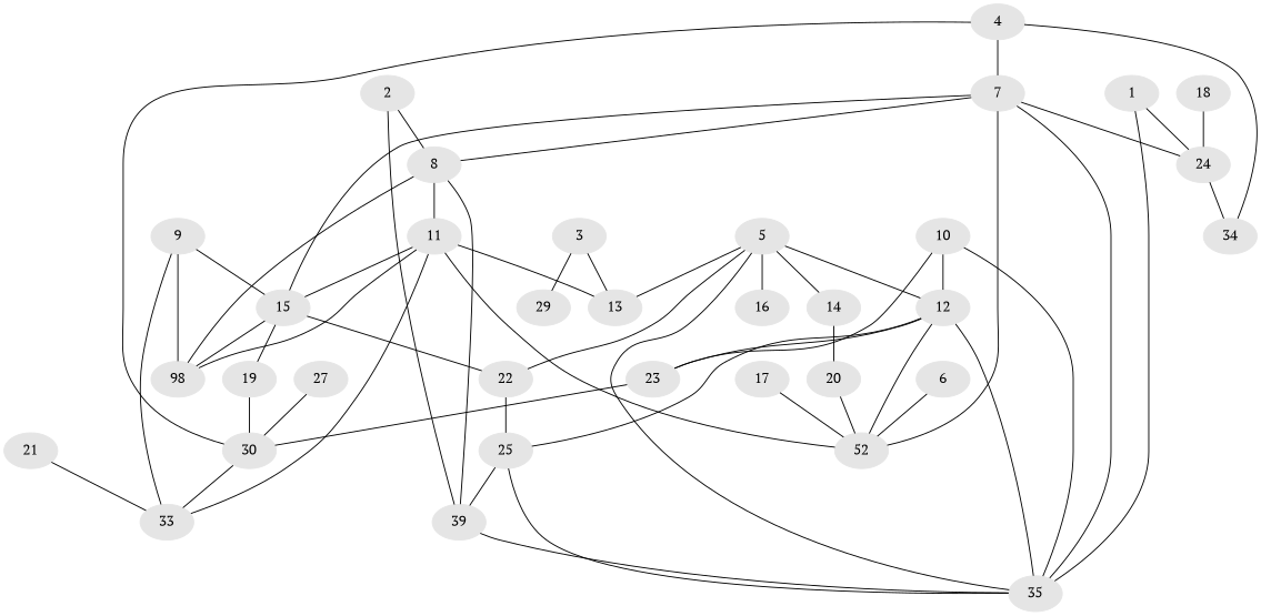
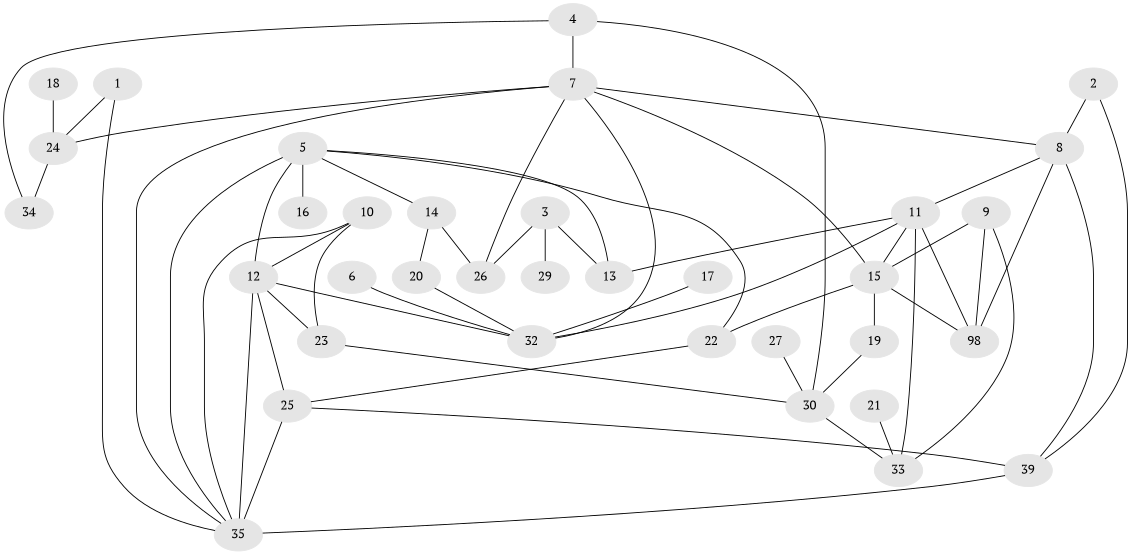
  graph {
    fontname="PT Serif"
    node [color=gray90 fontname="PT Serif" style=filled]
    edge [fontname="PT Serif" weight=1.0]
    1
    24
    35
    34
    2
    8
    n7 [label=39]
    11
    n9 [label=98]
    3
    13
+   26
    29
    4
    7
    30
-   32 [label=52]
+   32
    15
    33
    5
    12
    14
    16
    22
    23
    25
    20
    6
    19
    9
    10
    17
    18
    21
    27
    1 -- 24
    1 -- 35
    24 -- 34
    2 -- 8
    2 -- n7
    8 -- n7
    8 -- 11
    8 -- n9
    n7 -- 35
    11 -- n9
    11 -- 13
    11 -- 32
    11 -- 15
    11 -- 33
    3 -- 13
+   3 -- 26
    3 -- 29
    4 -- 34
    4 -- 7
    4 -- 30
    7 -- 24
    7 -- 35
    7 -- 8
+   7 -- 26
    7 -- 32
    7 -- 15
    30 -- 33
    15 -- n9
    15 -- 22
    15 -- 19 [weight=2.0]
    5 -- 35
    5 -- 13
    5 -- 12 [weight=2.0]
    5 -- 14
    5 -- 16
    5 -- 22
    12 -- 35 [weight=2.0]
    12 -- 32
    12 -- 23
    12 -- 25
+   14 -- 26
    14 -- 20
    22 -- 25
    23 -- 30
    25 -- 35 [weight=2.0]
    25 -- n7
    20 -- 32
    6 -- 32
    19 -- 30
    9 -- n9
    9 -- 15 [weight=2.0]
    9 -- 33
    10 -- 35
    10 -- 12
    10 -- 23
    17 -- 32
    18 -- 24
    21 -- 33
    27 -- 30
  }
